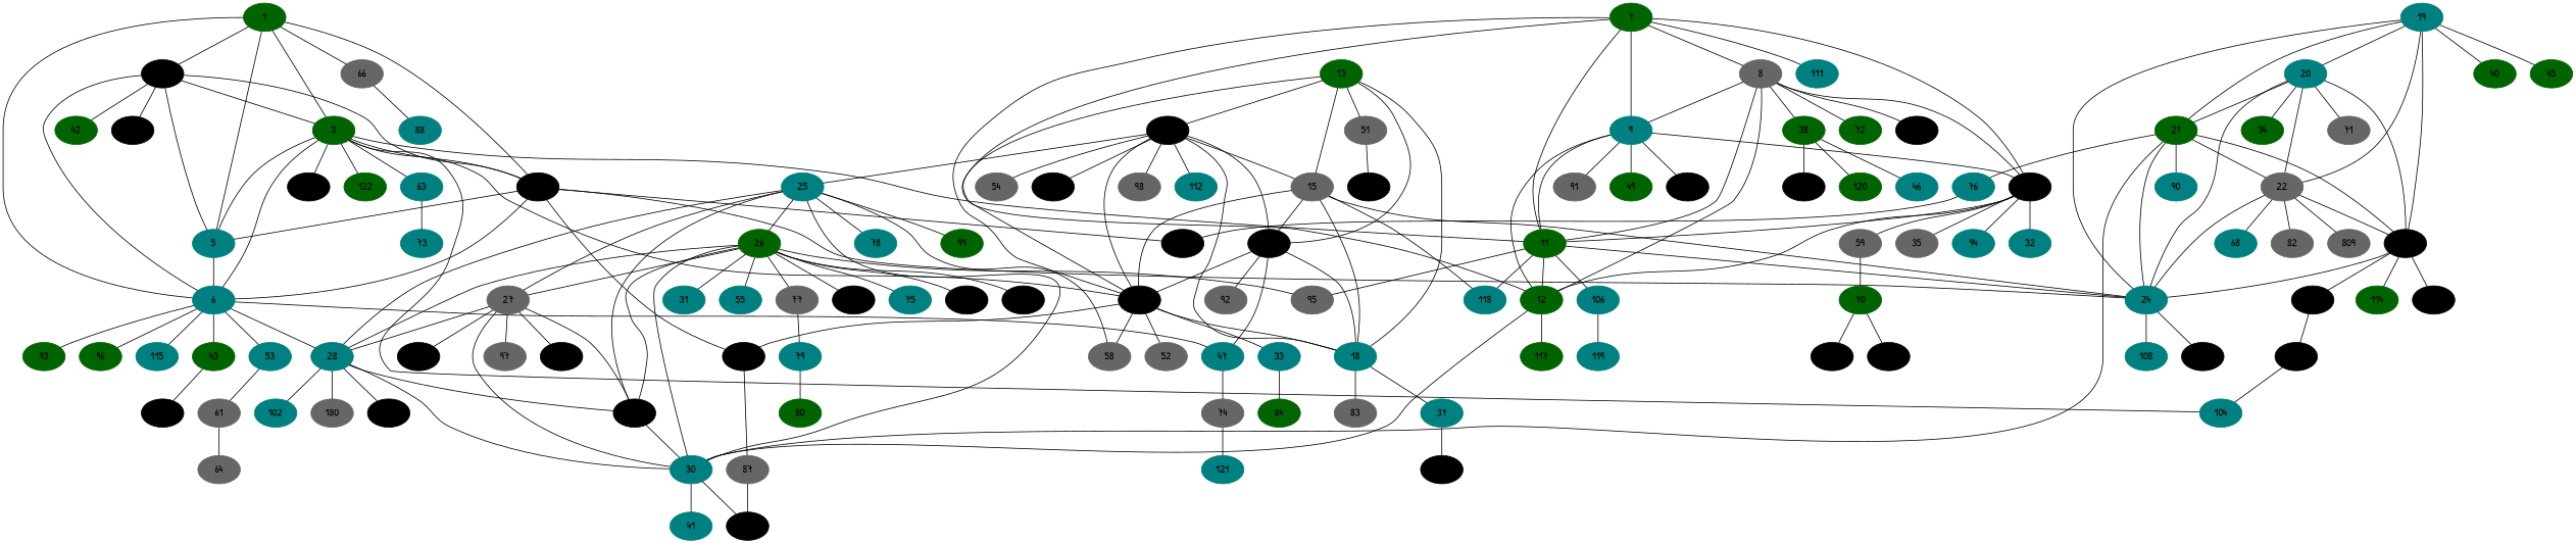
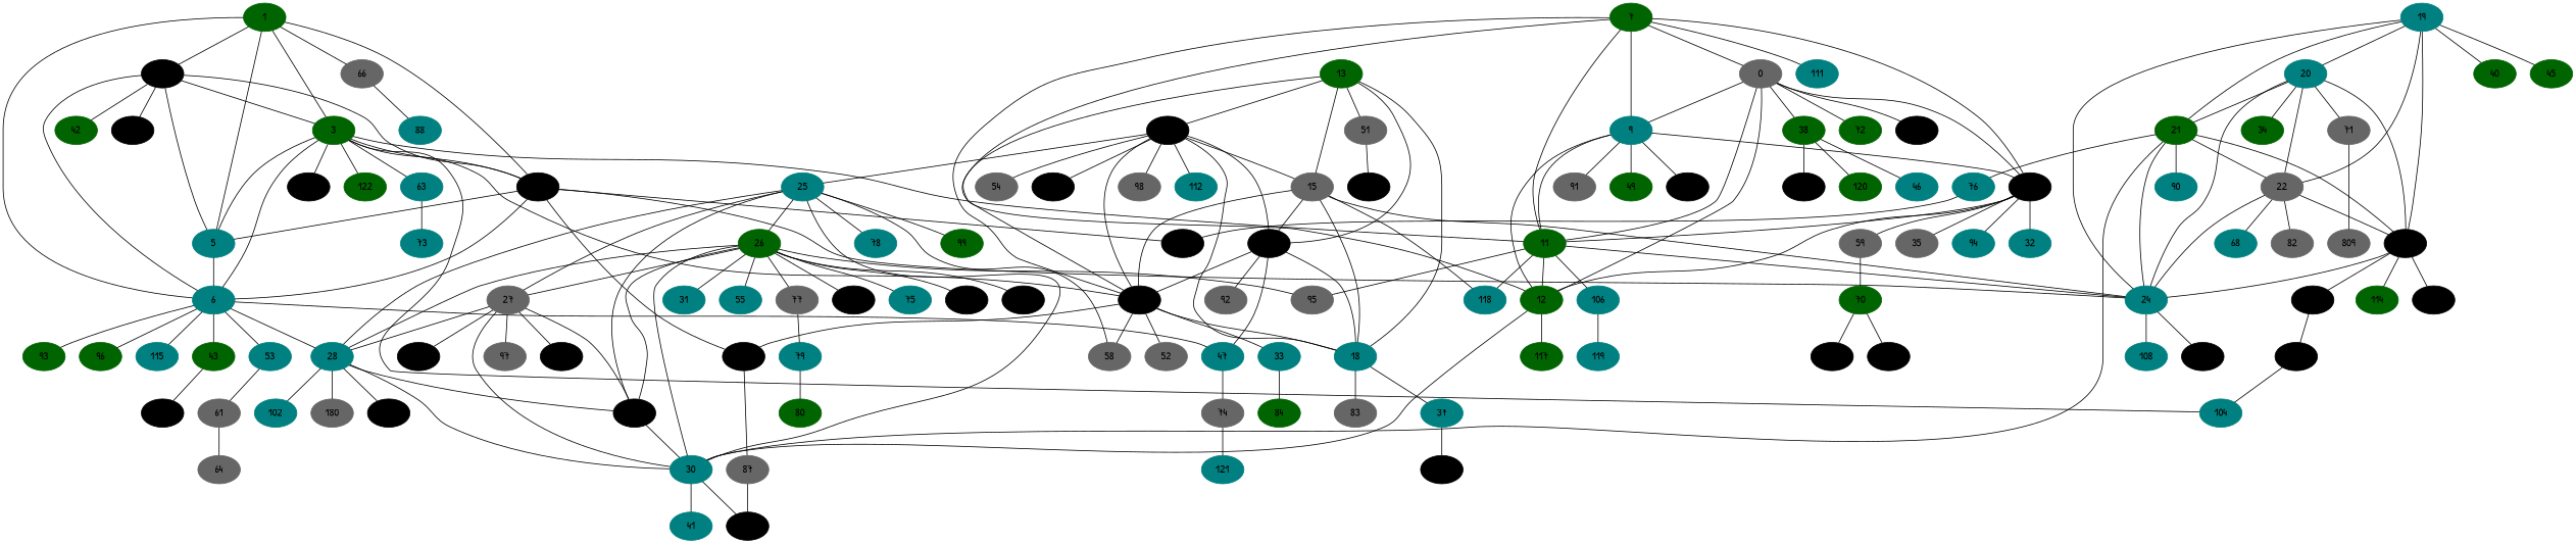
  graph {
    fontname="Patrick Hand"
    node [color=teal fontname="Patrick Hand" style=filled]
    edge [fontname="Patrick Hand"]
    1 [color=darkgreen]
    2 [color=black]
    3 [color=darkgreen]
    4 [color=black]
    5
    6
    66 [color=gray40]
    36 [color=black]
    42 [color=darkgreen]
    11 [color=darkgreen]
    17 [color=black]
    44 [color=black]
    63
    104
    122 [color=darkgreen]
    24
    50 [color=black]
    100 [color=black]
    28
    43 [color=darkgreen]
    47
    53
    93 [color=darkgreen]
    96 [color=darkgreen]
    115
    88
    12 [color=darkgreen]
    95 [color=gray40]
    106
    118
    18
    33
    52 [color=gray40]
    58 [color=gray40]
    73
    60 [color=black]
    108
    87 [color=gray40]
    30
    29 [color=black]
    69 [color=black]
    102
    n43 [color=gray40 label=180]
    113 [color=black]
    74 [color=gray40]
    61 [color=gray40]
    7 [color=darkgreen]
-   8 [color=gray40]
+   8 [color=gray40 label=0]
    9
    10 [color=black]
    111
    38 [color=darkgreen]
    72 [color=darkgreen]
    86 [color=black]
    49 [color=darkgreen]
    62 [color=black]
    91 [color=gray40]
    32
    35 [color=gray40]
    59 [color=gray40]
    94
    117 [color=darkgreen]
    46
    101 [color=black]
    120 [color=darkgreen]
    70 [color=darkgreen]
    119
    41
    103 [color=black]
    13 [color=darkgreen]
    14 [color=black]
    15 [color=gray40]
    16 [color=black]
    51 [color=gray40]
    25
    54 [color=gray40]
    56 [color=black]
    98 [color=gray40]
    112
    92 [color=gray40]
    37
    83 [color=gray40]
    81 [color=black]
    26 [color=darkgreen]
    27 [color=gray40]
    78
    99 [color=darkgreen]
    84 [color=darkgreen]
    67 [color=black]
    19
    20
    21 [color=darkgreen]
    22 [color=gray40]
    23 [color=black]
    40 [color=darkgreen]
    45 [color=darkgreen]
    34 [color=darkgreen]
    71 [color=gray40]
    76
    90
    68
    82 [color=gray40]
    n103 [color=gray40 label=809]
    39 [color=black]
    85 [color=black]
    114 [color=darkgreen]
    57 [color=black]
    31
    55
    65 [color=black]
    75
    77 [color=gray40]
    116 [color=black]
    123 [color=black]
    48 [color=black]
    89 [color=black]
    97 [color=gray40]
    79
    121
    64 [color=gray40]
    105 [color=black]
    107 [color=black]
    80 [color=darkgreen]
    1 -- 2
    1 -- 3
    1 -- 4
    1 -- 5
    1 -- 6
    1 -- 66
    2 -- 3
    2 -- 4
    2 -- 5
    2 -- 6
    2 -- 36
    2 -- 42
    3 -- 4
    3 -- 5
    3 -- 6
    3 -- 11
    3 -- 17
    3 -- 44
    3 -- 63
    3 -- 104
    3 -- 122
    4 -- 5
    4 -- 6
    4 -- 24
    4 -- 50
    4 -- 100
    5 -- 6
    6 -- 28
    6 -- 43
    6 -- 47
    6 -- 53
    6 -- 93
    6 -- 96
    6 -- 115
    66 -- 88
    11 -- 24
    11 -- 12
    11 -- 95
    11 -- 106
    11 -- 118
    17 -- 50
    17 -- 18
    17 -- 33
    17 -- 52
    17 -- 58
    63 -- 73
    24 -- 60
    24 -- 108
    50 -- 87
    28 -- 30
    28 -- 29
    28 -- 69
    28 -- 102
    28 -- n43
    43 -- 113
    47 -- 74
    53 -- 61
    12 -- 30
    12 -- 117
    106 -- 119
    18 -- 37
    18 -- 83
    33 -- 84
    87 -- 103
    30 -- 41
    30 -- 103
    29 -- 30
    74 -- 121
    61 -- 64
    7 -- 11
    7 -- 17
    7 -- 12
    7 -- 8
    7 -- 9
    7 -- 10
    7 -- 111
    8 -- 11
    8 -- 12
    8 -- 9
    8 -- 10
    8 -- 38
    8 -- 72
    8 -- 86
    9 -- 11
    9 -- 12
    9 -- 10
    9 -- 49
    9 -- 62
    9 -- 91
    10 -- 11
    10 -- 12
    10 -- 32
    10 -- 35
    10 -- 59
    10 -- 94
    38 -- 46
    38 -- 101
    38 -- 120
    59 -- 70
    70 -- 105
    70 -- 107
    13 -- 17
    13 -- 18
    13 -- 14
    13 -- 15
    13 -- 16
    13 -- 51
    14 -- 17
    14 -- 18
    14 -- 15
    14 -- 16
    14 -- 25
    14 -- 54
    14 -- 56
    14 -- 98
    14 -- 112
    15 -- 17
    15 -- 24
    15 -- 118
    15 -- 18
    15 -- 16
    16 -- 17
    16 -- 47
    16 -- 18
    16 -- 92
    51 -- 81
    25 -- 28
    25 -- 58
    25 -- 30
    25 -- 29
    25 -- 26
    25 -- 27
    25 -- 78
    25 -- 99
    37 -- 67
    26 -- 28
    26 -- 95
    26 -- 30
    26 -- 29
    26 -- 27
    26 -- 31
    26 -- 55
    26 -- 65
    26 -- 75
    26 -- 77
    26 -- 116
    26 -- 123
    27 -- 28
    27 -- 30
    27 -- 29
    27 -- 48
    27 -- 89
    27 -- 97
    19 -- 24
    19 -- 20
    19 -- 21
    19 -- 22
    19 -- 23
    19 -- 40
    19 -- 45
    20 -- 24
    20 -- 21
    20 -- 22
    20 -- 23
    20 -- 34
    20 -- 71
    21 -- 24
    21 -- 30
    21 -- 22
    21 -- 23
    21 -- 76
    21 -- 90
    22 -- 24
    22 -- 23
    22 -- 68
    22 -- 82
-   22 -- n103
+   71 -- n103
    23 -- 24
    23 -- 39
    23 -- 85
    23 -- 114
    76 -- 100
    39 -- 57
    57 -- 104
    77 -- 79
    79 -- 80
  }
